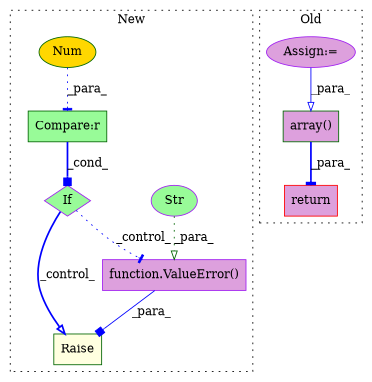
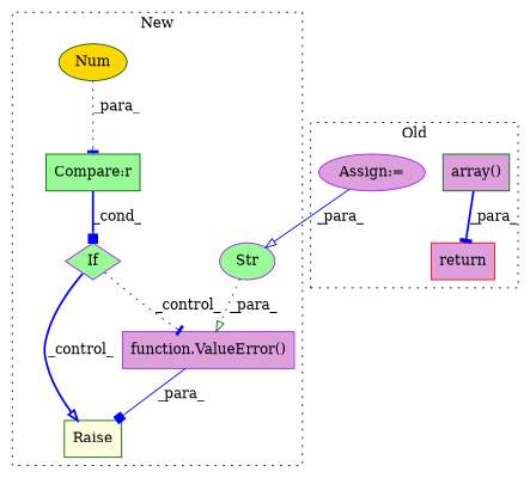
  digraph {
    node [a=75 color=purple fillcolor=plum l=3 shape=box style=filled]
    edge [arrowhead=onormal color=blue style=dotted]
    n1 [l="24,10" label="function.ValueError()" s="723,810"]
    n2 [a=91 color=darkgreen fillcolor=lightyellow l=6 label=Raise s=717]
    n3 [a=66 fillcolor=palegreen l=63 label=Str s=747 shape=ellipse]
    n4 [a=96 fillcolor=palegreen label=If s=681 shape=diamond]
    n5 [a=40 color=darkgreen fillcolor=palegreen l=23 label="Compare:r" s=684]
    n6 [a=76 color=darkgreen fillcolor=gold l=1 label=Num s=706 shape=ellipse]
    n7 [color=darkgreen l="9,1" label="array()" s="582,607"]
    n8 [a=68 label="Assign:=" s=426 shape=ellipse]
    n9 [a=93 color=red l=7 label=return s=575]
    subgraph cluster_1 {
      label=New
      style=dotted
      n1
      n2
      n3
      n4
      n5
      n6
    }
    subgraph cluster_2 {
      label=Old
      style=dotted
      n7
      n8
      n9
    }
    n1 -> n2 [arrowhead=box label=_para_ style=solid]
    n3 -> n1 [color=darkgreen label=_para_]
    n4 -> n1 [arrowhead=tee label=_control_]
    n4 -> n2 [label=_control_ style=bold]
    n5 -> n4 [arrowhead=box label=_cond_ style=bold]
    n6 -> n5 [arrowhead=tee label=_para_]
    n7 -> n9 [arrowhead=tee label=_para_ style=bold]
-   n8 -> n7 [label=_para_ style=solid]
+   n8 -> n3 [label=_para_ style=solid]
  }
